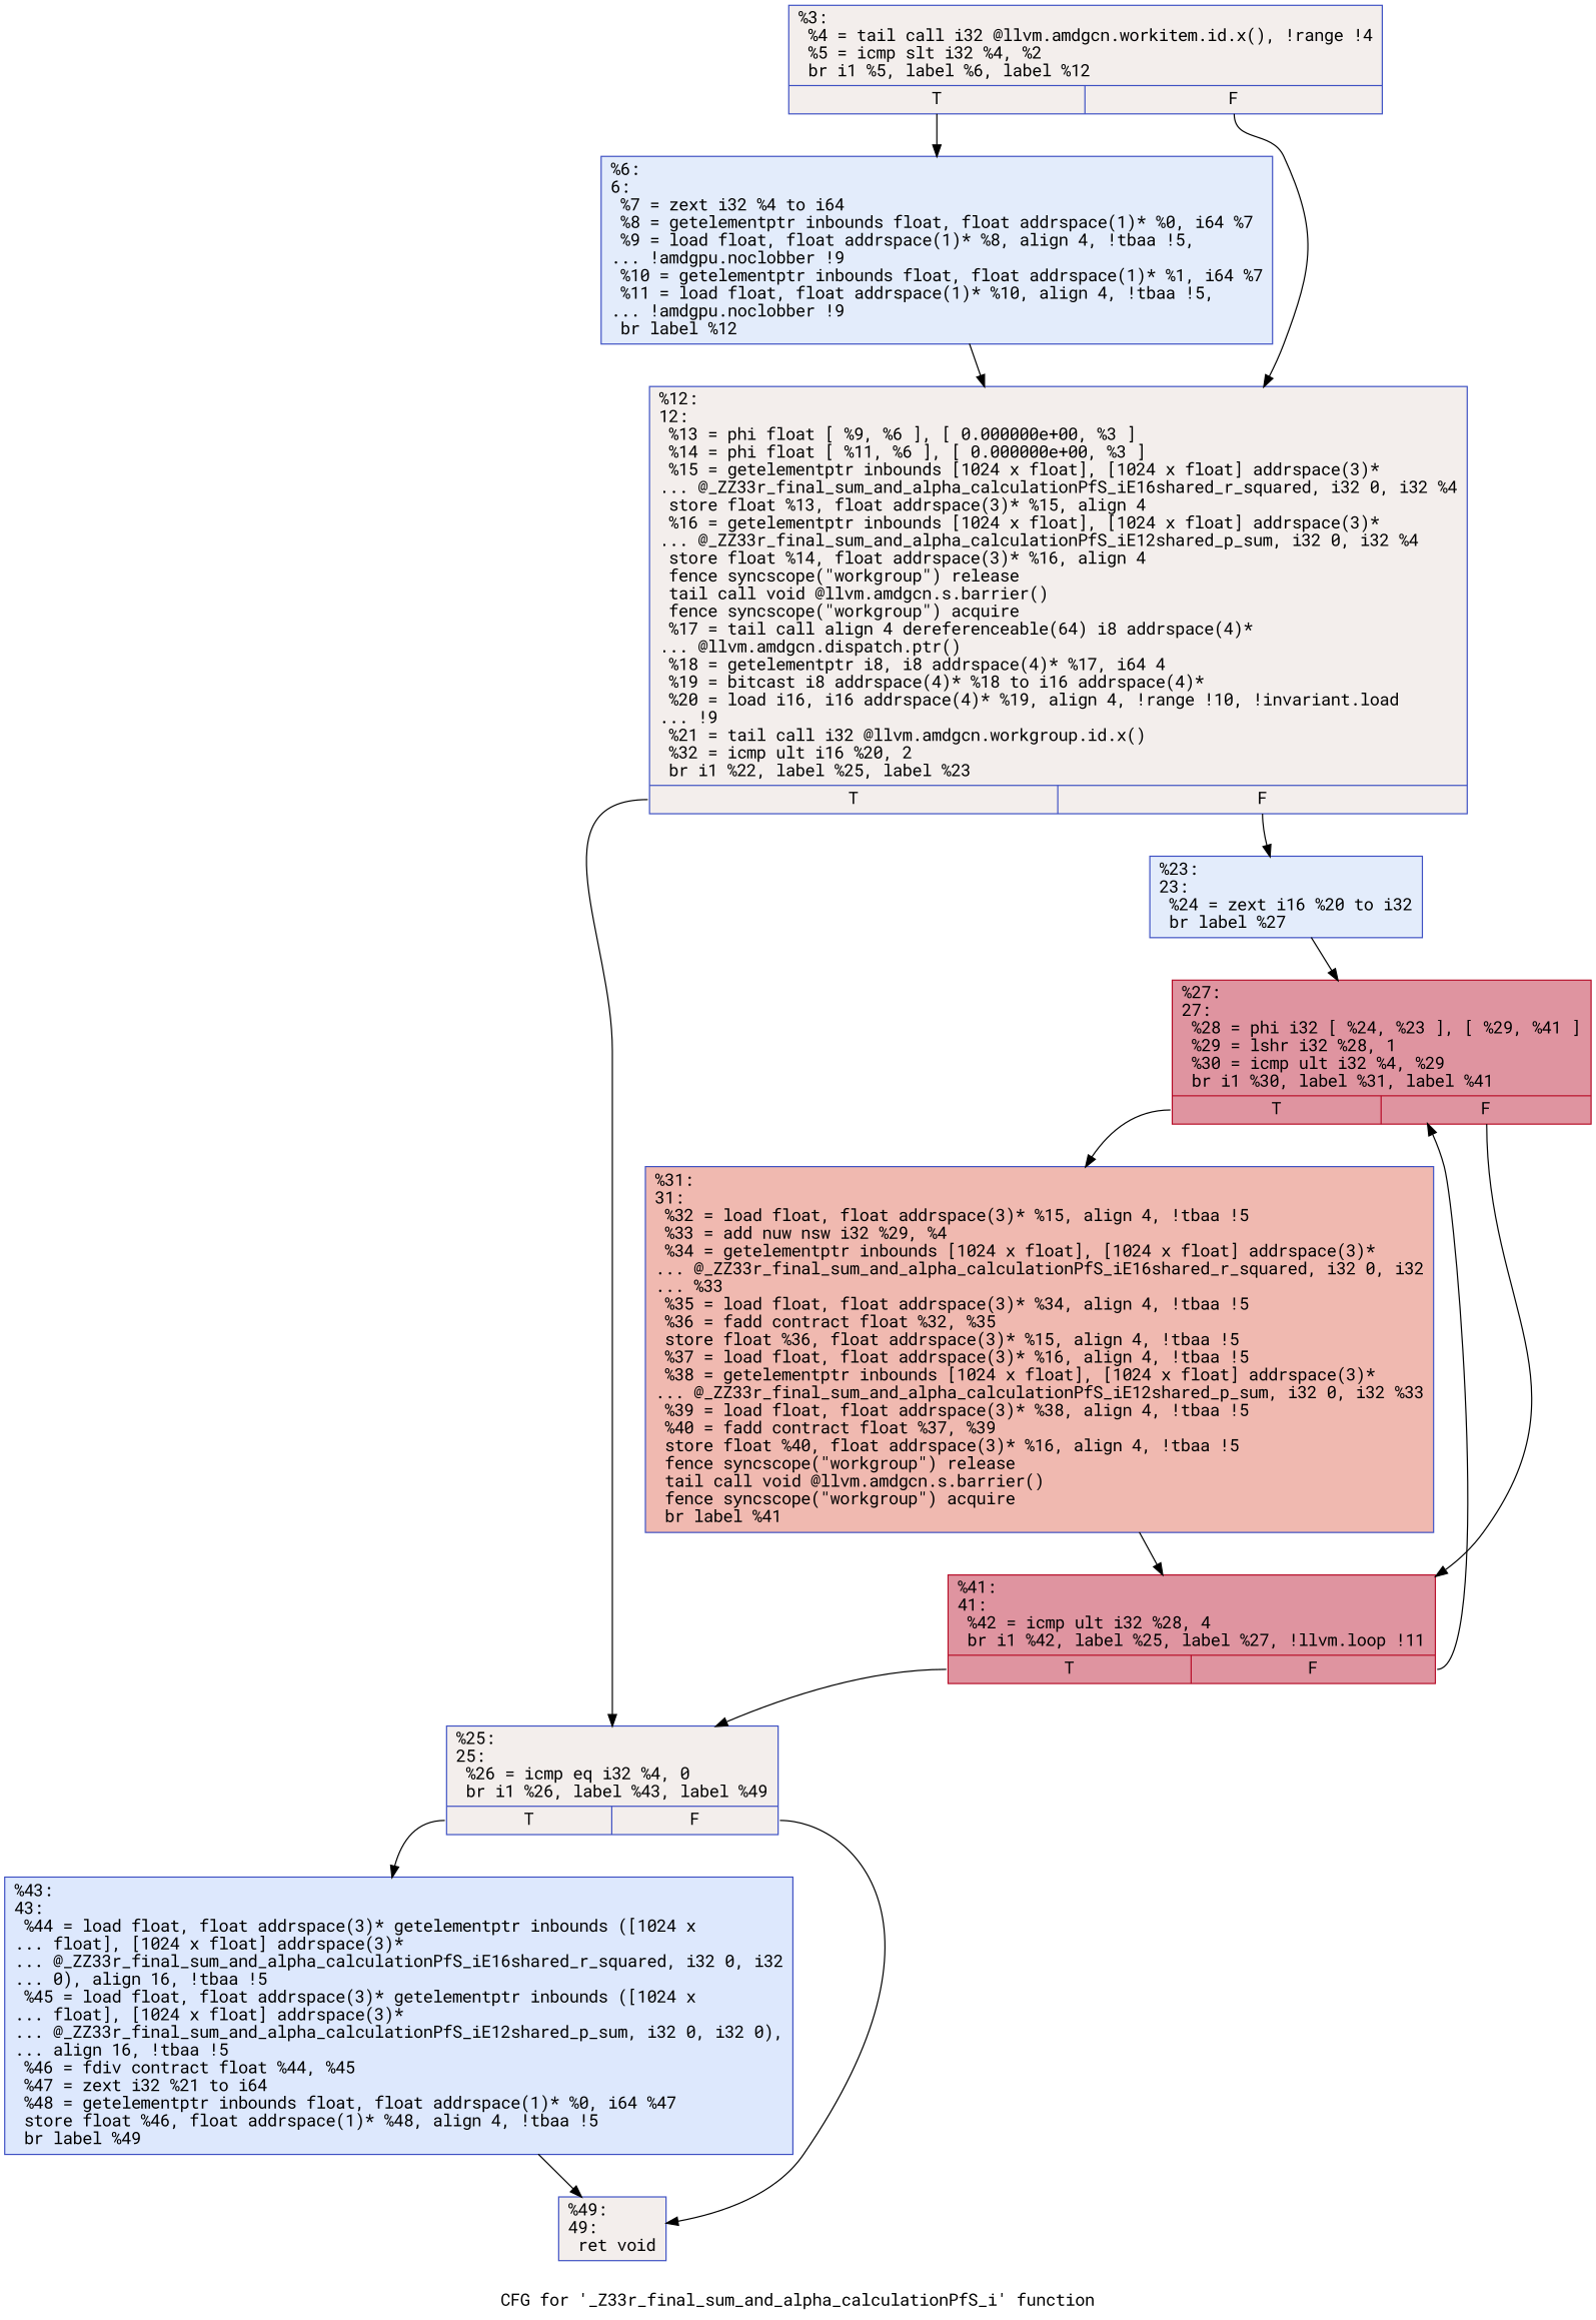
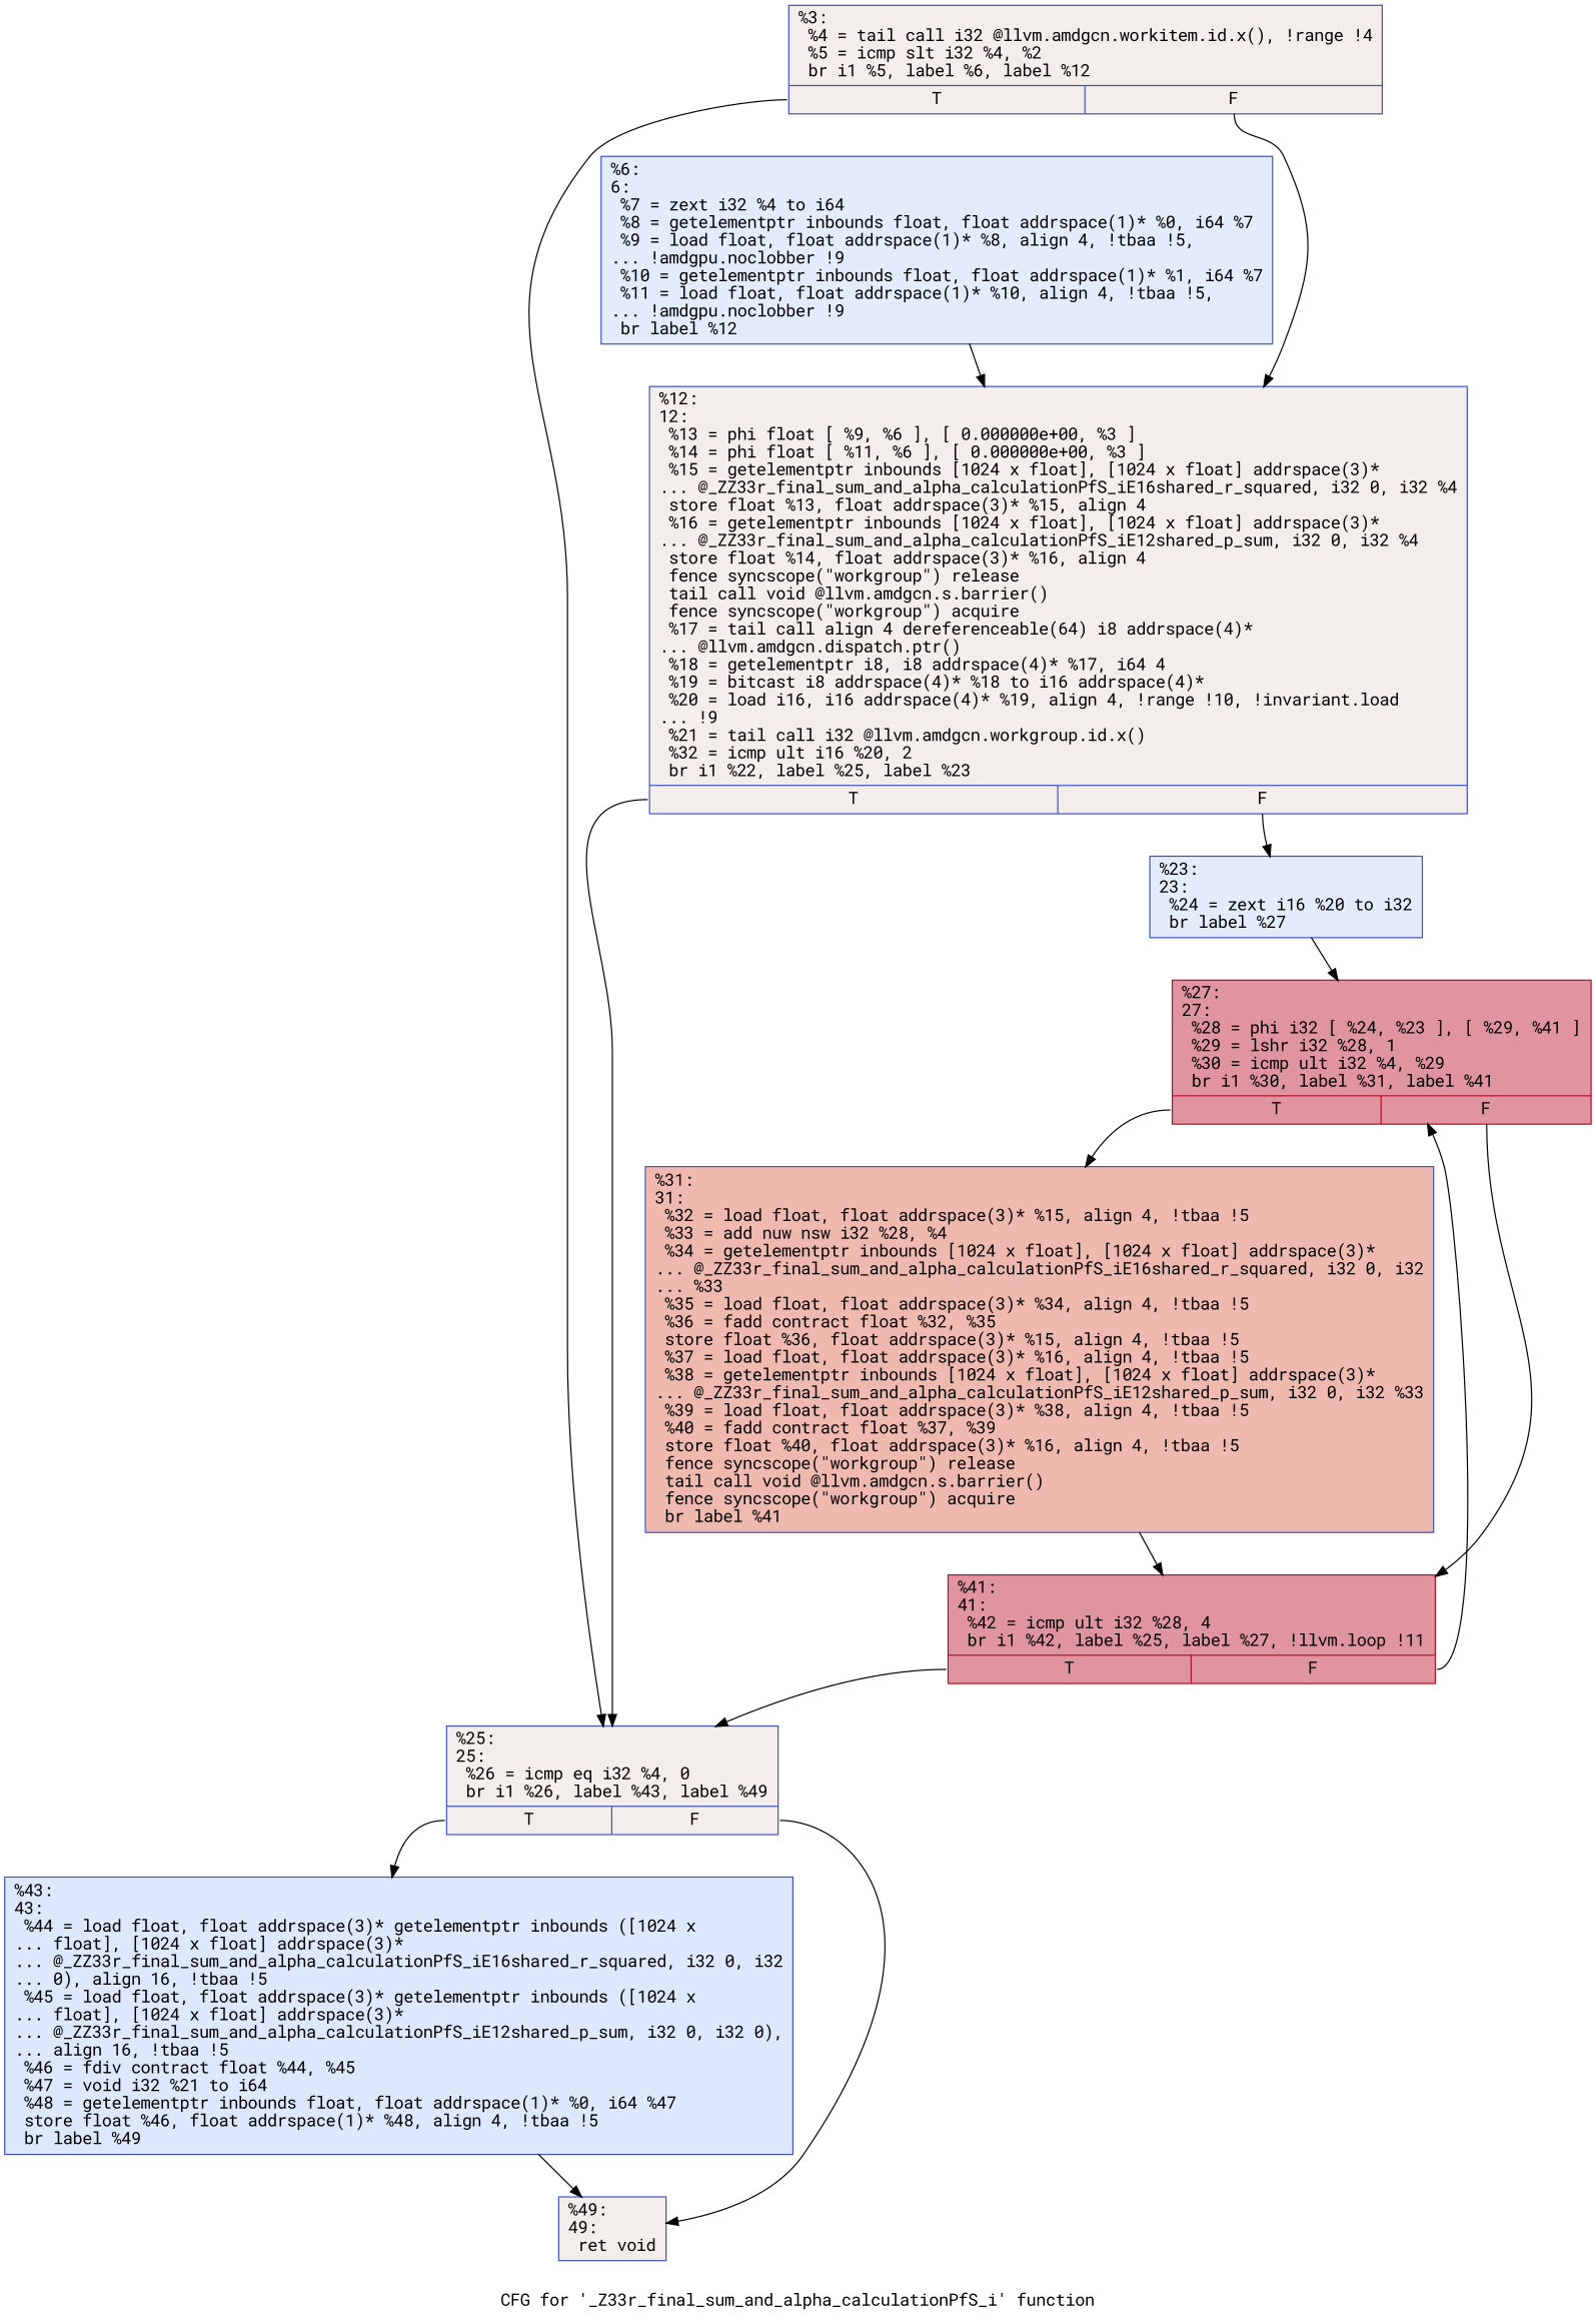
  digraph {
    fontname="Roboto Mono"
    label="CFG for '_Z33r_final_sum_and_alpha_calculationPfS_i' function"
    node [color="#3d50c3ff" fillcolor="#e3d9d370" fontname="Roboto Mono" shape=record style=filled]
    edge [fontname="Roboto Mono" tailport=s0]
    n1 [label="{%3:\l  %4 = tail call i32 @llvm.amdgcn.workitem.id.x(), !range !4\l  %5 = icmp slt i32 %4, %2\l  br i1 %5, label %6, label %12\l|{<s0>T|<s1>F}}"]
    n2 [fillcolor="#bfd3f670" label="{%6:\l6:                                                \l  %7 = zext i32 %4 to i64\l  %8 = getelementptr inbounds float, float addrspace(1)* %0, i64 %7\l  %9 = load float, float addrspace(1)* %8, align 4, !tbaa !5,\l... !amdgpu.noclobber !9\l  %10 = getelementptr inbounds float, float addrspace(1)* %1, i64 %7\l  %11 = load float, float addrspace(1)* %10, align 4, !tbaa !5,\l... !amdgpu.noclobber !9\l  br label %12\l}"]
    n3 [label="{%12:\l12:                                               \l  %13 = phi float [ %9, %6 ], [ 0.000000e+00, %3 ]\l  %14 = phi float [ %11, %6 ], [ 0.000000e+00, %3 ]\l  %15 = getelementptr inbounds [1024 x float], [1024 x float] addrspace(3)*\l... @_ZZ33r_final_sum_and_alpha_calculationPfS_iE16shared_r_squared, i32 0, i32 %4\l  store float %13, float addrspace(3)* %15, align 4\l  %16 = getelementptr inbounds [1024 x float], [1024 x float] addrspace(3)*\l... @_ZZ33r_final_sum_and_alpha_calculationPfS_iE12shared_p_sum, i32 0, i32 %4\l  store float %14, float addrspace(3)* %16, align 4\l  fence syncscope(\"workgroup\") release\l  tail call void @llvm.amdgcn.s.barrier()\l  fence syncscope(\"workgroup\") acquire\l  %17 = tail call align 4 dereferenceable(64) i8 addrspace(4)*\l... @llvm.amdgcn.dispatch.ptr()\l  %18 = getelementptr i8, i8 addrspace(4)* %17, i64 4\l  %19 = bitcast i8 addrspace(4)* %18 to i16 addrspace(4)*\l  %20 = load i16, i16 addrspace(4)* %19, align 4, !range !10, !invariant.load\l... !9\l  %21 = tail call i32 @llvm.amdgcn.workgroup.id.x()\l  %32 = icmp ult i16 %20, 2\l  br i1 %22, label %25, label %23\l|{<s0>T|<s1>F}}"]
    n4 [label="{%25:\l25:                                               \l  %26 = icmp eq i32 %4, 0\l  br i1 %26, label %43, label %49\l|{<s0>T|<s1>F}}"]
    n5 [fillcolor="#bfd3f670" label="{%23:\l23:                                               \l  %24 = zext i16 %20 to i32\l  br label %27\l}"]
-   n6 [fillcolor="#b2ccfb70" label="{%43:\l43:                                               \l  %44 = load float, float addrspace(3)* getelementptr inbounds ([1024 x\l... float], [1024 x float] addrspace(3)*\l... @_ZZ33r_final_sum_and_alpha_calculationPfS_iE16shared_r_squared, i32 0, i32\l... 0), align 16, !tbaa !5\l  %45 = load float, float addrspace(3)* getelementptr inbounds ([1024 x\l... float], [1024 x float] addrspace(3)*\l... @_ZZ33r_final_sum_and_alpha_calculationPfS_iE12shared_p_sum, i32 0, i32 0),\l... align 16, !tbaa !5\l  %46 = fdiv contract float %44, %45\l  %47 = zext i32 %21 to i64\l  %48 = getelementptr inbounds float, float addrspace(1)* %0, i64 %47\l  store float %46, float addrspace(1)* %48, align 4, !tbaa !5\l  br label %49\l}"]
+   n6 [fillcolor="#b2ccfb70" label="{%43:\l43:                                               \l  %44 = load float, float addrspace(3)* getelementptr inbounds ([1024 x\l... float], [1024 x float] addrspace(3)*\l... @_ZZ33r_final_sum_and_alpha_calculationPfS_iE16shared_r_squared, i32 0, i32\l... 0), align 16, !tbaa !5\l  %45 = load float, float addrspace(3)* getelementptr inbounds ([1024 x\l... float], [1024 x float] addrspace(3)*\l... @_ZZ33r_final_sum_and_alpha_calculationPfS_iE12shared_p_sum, i32 0, i32 0),\l... align 16, !tbaa !5\l  %46 = fdiv contract float %44, %45\l  %47 = void i32 %21 to i64\l  %48 = getelementptr inbounds float, float addrspace(1)* %0, i64 %47\l  store float %46, float addrspace(1)* %48, align 4, !tbaa !5\l  br label %49\l}"]
    n7 [label="{%49:\l49:                                               \l  ret void\l}"]
    n8 [color="#b70d28ff" fillcolor="#b70d2870" label="{%27:\l27:                                               \l  %28 = phi i32 [ %24, %23 ], [ %29, %41 ]\l  %29 = lshr i32 %28, 1\l  %30 = icmp ult i32 %4, %29\l  br i1 %30, label %31, label %41\l|{<s0>T|<s1>F}}"]
-   n9 [fillcolor="#de614d70" label="{%31:\l31:                                               \l  %32 = load float, float addrspace(3)* %15, align 4, !tbaa !5\l  %33 = add nuw nsw i32 %29, %4\l  %34 = getelementptr inbounds [1024 x float], [1024 x float] addrspace(3)*\l... @_ZZ33r_final_sum_and_alpha_calculationPfS_iE16shared_r_squared, i32 0, i32\l... %33\l  %35 = load float, float addrspace(3)* %34, align 4, !tbaa !5\l  %36 = fadd contract float %32, %35\l  store float %36, float addrspace(3)* %15, align 4, !tbaa !5\l  %37 = load float, float addrspace(3)* %16, align 4, !tbaa !5\l  %38 = getelementptr inbounds [1024 x float], [1024 x float] addrspace(3)*\l... @_ZZ33r_final_sum_and_alpha_calculationPfS_iE12shared_p_sum, i32 0, i32 %33\l  %39 = load float, float addrspace(3)* %38, align 4, !tbaa !5\l  %40 = fadd contract float %37, %39\l  store float %40, float addrspace(3)* %16, align 4, !tbaa !5\l  fence syncscope(\"workgroup\") release\l  tail call void @llvm.amdgcn.s.barrier()\l  fence syncscope(\"workgroup\") acquire\l  br label %41\l}"]
+   n9 [fillcolor="#de614d70" label="{%31:\l31:                                               \l  %32 = load float, float addrspace(3)* %15, align 4, !tbaa !5\l  %33 = add nuw nsw i32 %28, %4\l  %34 = getelementptr inbounds [1024 x float], [1024 x float] addrspace(3)*\l... @_ZZ33r_final_sum_and_alpha_calculationPfS_iE16shared_r_squared, i32 0, i32\l... %33\l  %35 = load float, float addrspace(3)* %34, align 4, !tbaa !5\l  %36 = fadd contract float %32, %35\l  store float %36, float addrspace(3)* %15, align 4, !tbaa !5\l  %37 = load float, float addrspace(3)* %16, align 4, !tbaa !5\l  %38 = getelementptr inbounds [1024 x float], [1024 x float] addrspace(3)*\l... @_ZZ33r_final_sum_and_alpha_calculationPfS_iE12shared_p_sum, i32 0, i32 %33\l  %39 = load float, float addrspace(3)* %38, align 4, !tbaa !5\l  %40 = fadd contract float %37, %39\l  store float %40, float addrspace(3)* %16, align 4, !tbaa !5\l  fence syncscope(\"workgroup\") release\l  tail call void @llvm.amdgcn.s.barrier()\l  fence syncscope(\"workgroup\") acquire\l  br label %41\l}"]
    n10 [color="#b70d28ff" fillcolor="#b70d2870" label="{%41:\l41:                                               \l  %42 = icmp ult i32 %28, 4\l  br i1 %42, label %25, label %27, !llvm.loop !11\l|{<s0>T|<s1>F}}"]
-   n1 -> n2
+   n1 -> n4
    n1 -> n3 [tailport=s1]
    n2 -> n3
    n3 -> n4
    n3 -> n5 [tailport=s1]
    n4 -> n6
    n4 -> n7 [tailport=s1]
    n5 -> n8
    n6 -> n7
    n8 -> n9
    n8 -> n10 [tailport=s1]
    n9 -> n10
    n10 -> n4
    n10 -> n8 [tailport=s1]
  }
